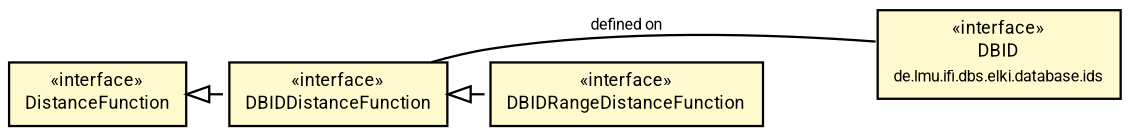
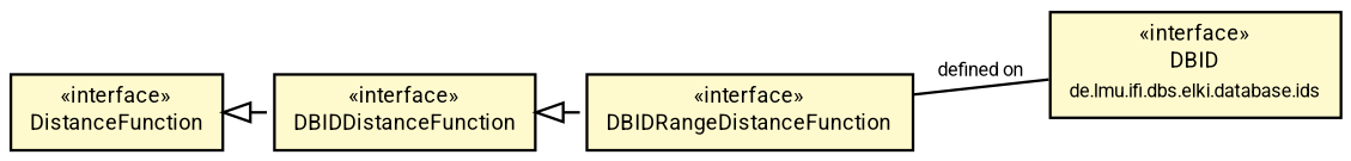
  digraph {
    nodesep=0.15
    rankdir=LR
    ranksep=0.25
    node [fontcolor=black fontname=Roboto fontsize=8 margin=0 shape=plaintext]
    edge [arrowtail=empty color=black dir=back fontname=Roboto fontsize=7 labelfontname=Roboto labelfontsize=7 style=dashed weight=9]
    n1 [height=0 label=<<table title="de.lmu.ifi.dbs.elki.distance.distancefunction.DistanceFunction" border="0" cellborder="1" cellspacing="0" cellpadding="2" bgcolor="LemonChiffon" href="DistanceFunction.html" target="_parent"> 		<tr><td><table border="0" cellspacing="0" cellpadding="1"> 		<tr><td align="center" balign="center"> &#171;interface&#187; </td></tr> 		<tr><td align="center" balign="center"> <font face="Roboto">DistanceFunction</font> </td></tr> 		</table></td></tr> 		</table>> width=0]
    n2 [height=0 label=<<table title="de.lmu.ifi.dbs.elki.distance.distancefunction.DBIDDistanceFunction" border="0" cellborder="1" cellspacing="0" cellpadding="2" bgcolor="lemonChiffon" href="DBIDDistanceFunction.html" target="_parent"> 		<tr><td><table border="0" cellspacing="0" cellpadding="1"> 		<tr><td align="center" balign="center"> &#171;interface&#187; </td></tr> 		<tr><td align="center" balign="center"> <font face="Roboto">DBIDDistanceFunction</font> </td></tr> 		</table></td></tr> 		</table>> width=0]
    n3 [height=0 label=<<table title="de.lmu.ifi.dbs.elki.database.ids.DBID" border="0" cellborder="1" cellspacing="0" cellpadding="2" bgcolor="LemonChiffon" href="../../database/ids/DBID.html" target="_parent"> 		<tr><td><table border="0" cellspacing="0" cellpadding="1"> 		<tr><td align="center" balign="center"> &#171;interface&#187; </td></tr> 		<tr><td align="center" balign="center"> <font face="Roboto">DBID</font> </td></tr> 		<tr><td align="center" balign="center"> <font face="Roboto" point-size="7.0">de.lmu.ifi.dbs.elki.database.ids</font> </td></tr> 		</table></td></tr> 		</table>> width=0]
    n4 [height=0 label=<<table title="de.lmu.ifi.dbs.elki.distance.distancefunction.DBIDRangeDistanceFunction" border="0" cellborder="1" cellspacing="0" cellpadding="2" bgcolor="LemonChiffon" href="DBIDRangeDistanceFunction.html" target="_parent"> 		<tr><td><table border="0" cellspacing="0" cellpadding="1"> 		<tr><td align="center" balign="center"> &#171;interface&#187; </td></tr> 		<tr><td align="center" balign="center"> <font face="Roboto">DBIDRangeDistanceFunction</font> </td></tr> 		</table></td></tr> 		</table>> width=0]
    n1 -> n2
-   n2 -> n3 [arrowhead=none label="defined on" weight=2 arrowtail="" dir="" style=""]
+   n4 -> n3 [arrowhead=none label="defined on" weight=2 arrowtail="" dir="" style=""]
    n2 -> n4
  }
